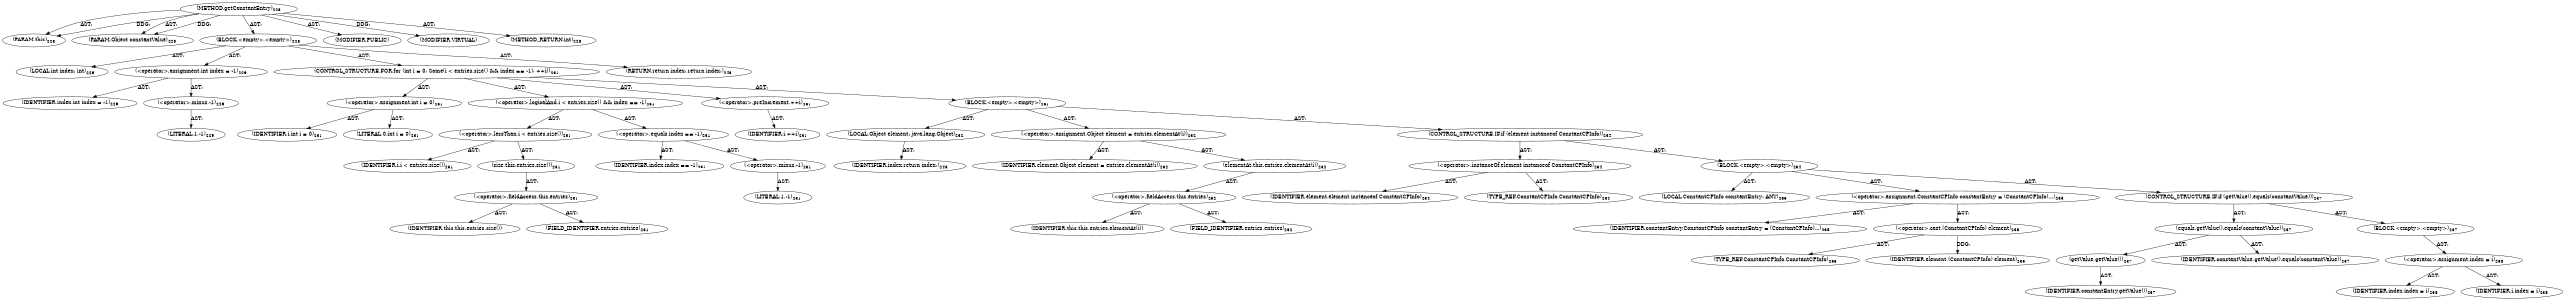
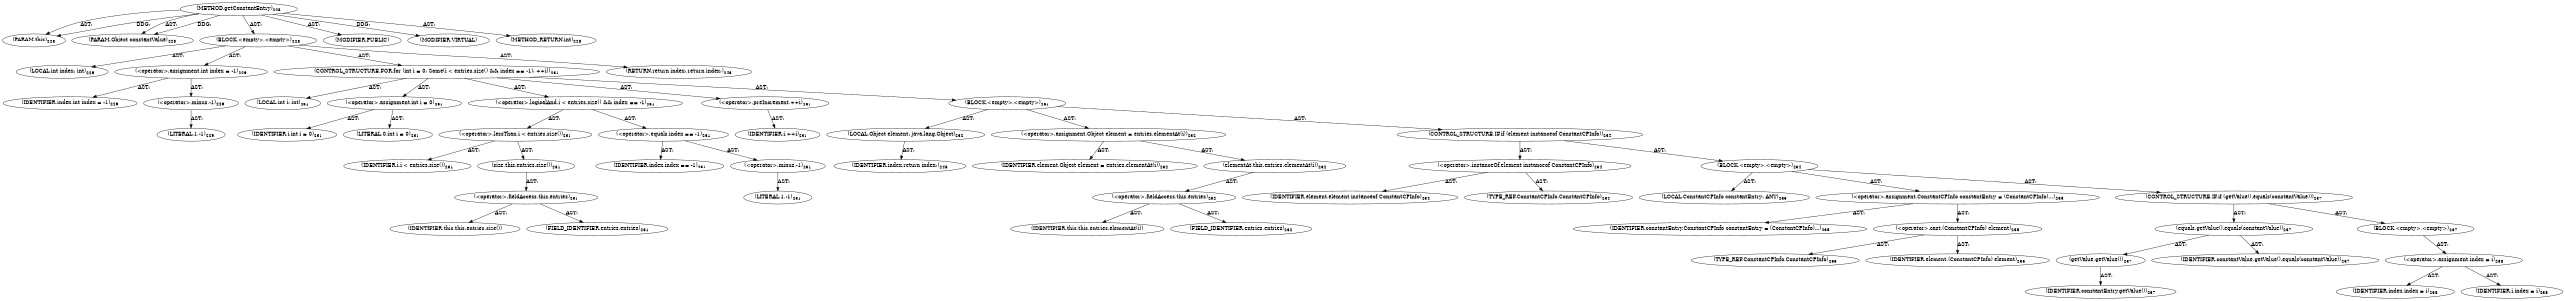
  digraph {
    n1 [label=<(METHOD,getConstantEntry)<SUB>228</SUB>>]
    n2 [label=<(PARAM,this)<SUB>228</SUB>>]
    n3 [label=<(PARAM,Object constantValue)<SUB>228</SUB>>]
    n4 [label=<(BLOCK,&lt;empty&gt;,&lt;empty&gt;)<SUB>228</SUB>>]
    n5 [label=<(MODIFIER,PUBLIC)>]
    n6 [label=<(MODIFIER,VIRTUAL)>]
    n7 [label=<(METHOD_RETURN,int)<SUB>228</SUB>>]
    n8 [label=<(LOCAL,int index: int)<SUB>229</SUB>>]
    n9 [label=<(&lt;operator&gt;.assignment,int index = -1)<SUB>229</SUB>>]
    n10 [label=<(CONTROL_STRUCTURE,FOR,for (int i = 0; Some(i &lt; entries.size() &amp;&amp; index == -1); ++i))<SUB>231</SUB>>]
    n11 [label=<(RETURN,return index;,return index;)<SUB>243</SUB>>]
    n12 [label=<(IDENTIFIER,index,int index = -1)<SUB>229</SUB>>]
    n13 [label=<(&lt;operator&gt;.minus,-1)<SUB>229</SUB>>]
+   n14 [label=<(LOCAL,int i: int)<SUB>231</SUB>>]
    n15 [label=<(&lt;operator&gt;.assignment,int i = 0)<SUB>231</SUB>>]
    n16 [label=<(&lt;operator&gt;.logicalAnd,i &lt; entries.size() &amp;&amp; index == -1)<SUB>231</SUB>>]
    n17 [label=<(&lt;operator&gt;.preIncrement,++i)<SUB>231</SUB>>]
    n18 [label=<(BLOCK,&lt;empty&gt;,&lt;empty&gt;)<SUB>231</SUB>>]
    n19 [label=<(LITERAL,1,-1)<SUB>229</SUB>>]
    n20 [label=<(IDENTIFIER,i,int i = 0)<SUB>231</SUB>>]
    n21 [label=<(LITERAL,0,int i = 0)<SUB>231</SUB>>]
    n22 [label=<(&lt;operator&gt;.lessThan,i &lt; entries.size())<SUB>231</SUB>>]
    n23 [label=<(&lt;operator&gt;.equals,index == -1)<SUB>231</SUB>>]
    n24 [label=<(IDENTIFIER,i,++i)<SUB>231</SUB>>]
    n25 [label=<(LOCAL,Object element: java.lang.Object)<SUB>232</SUB>>]
    n26 [label=<(&lt;operator&gt;.assignment,Object element = entries.elementAt(i))<SUB>232</SUB>>]
    n27 [label=<(CONTROL_STRUCTURE,IF,if (element instanceof ConstantCPInfo))<SUB>234</SUB>>]
    n28 [label=<(IDENTIFIER,i,i &lt; entries.size())<SUB>231</SUB>>]
    n29 [label=<(size,this.entries.size())<SUB>231</SUB>>]
    n30 [label=<(IDENTIFIER,index,index == -1)<SUB>231</SUB>>]
    n31 [label=<(&lt;operator&gt;.minus,-1)<SUB>231</SUB>>]
    n32 [label=<(&lt;operator&gt;.fieldAccess,this.entries)<SUB>231</SUB>>]
    n33 [label=<(IDENTIFIER,this,this.entries.size())>]
    n34 [label=<(FIELD_IDENTIFIER,entries,entries)<SUB>231</SUB>>]
    n35 [label=<(LITERAL,1,-1)<SUB>231</SUB>>]
    n36 [label=<(IDENTIFIER,index,return index;)<SUB>243</SUB>>]
    n37 [label=<(IDENTIFIER,element,Object element = entries.elementAt(i))<SUB>232</SUB>>]
    n38 [label=<(elementAt,this.entries.elementAt(i))<SUB>232</SUB>>]
    n39 [label=<(&lt;operator&gt;.instanceOf,element instanceof ConstantCPInfo)<SUB>234</SUB>>]
    n40 [label=<(BLOCK,&lt;empty&gt;,&lt;empty&gt;)<SUB>234</SUB>>]
    n41 [label=<(&lt;operator&gt;.fieldAccess,this.entries)<SUB>232</SUB>>]
    n42 [label=<(IDENTIFIER,this,this.entries.elementAt(i))>]
    n43 [label=<(FIELD_IDENTIFIER,entries,entries)<SUB>232</SUB>>]
    n44 [label=<(IDENTIFIER,element,element instanceof ConstantCPInfo)<SUB>234</SUB>>]
    n45 [label=<(TYPE_REF,ConstantCPInfo,ConstantCPInfo)<SUB>234</SUB>>]
    n46 [label=<(LOCAL,ConstantCPInfo constantEntry: ANY)<SUB>235</SUB>>]
    n47 [label=<(&lt;operator&gt;.assignment,ConstantCPInfo constantEntry = (ConstantCPInfo)...)<SUB>235</SUB>>]
    n48 [label=<(CONTROL_STRUCTURE,IF,if (getValue().equals(constantValue)))<SUB>237</SUB>>]
    n49 [label=<(IDENTIFIER,constantEntry,ConstantCPInfo constantEntry = (ConstantCPInfo)...)<SUB>235</SUB>>]
    n50 [label=<(&lt;operator&gt;.cast,(ConstantCPInfo) element)<SUB>235</SUB>>]
    n51 [label=<(equals,getValue().equals(constantValue))<SUB>237</SUB>>]
    n52 [label=<(BLOCK,&lt;empty&gt;,&lt;empty&gt;)<SUB>237</SUB>>]
    n53 [label=<(TYPE_REF,ConstantCPInfo,ConstantCPInfo)<SUB>235</SUB>>]
    n54 [label=<(IDENTIFIER,element,(ConstantCPInfo) element)<SUB>235</SUB>>]
    n55 [label=<(getValue,getValue())<SUB>237</SUB>>]
    n56 [label=<(IDENTIFIER,constantValue,getValue().equals(constantValue))<SUB>237</SUB>>]
    n57 [label=<(&lt;operator&gt;.assignment,index = i)<SUB>238</SUB>>]
    n58 [label=<(IDENTIFIER,constantEntry,getValue())<SUB>237</SUB>>]
    n59 [label=<(IDENTIFIER,index,index = i)<SUB>238</SUB>>]
    n60 [label=<(IDENTIFIER,i,index = i)<SUB>238</SUB>>]
    n1 -> n2 [label="AST: "]
    n1 -> n2 [label="DDG: "]
    n1 -> n3 [label="AST: "]
    n1 -> n3 [label="DDG: "]
    n1 -> n4 [label="AST: "]
    n1 -> n5 [label="AST: "]
    n1 -> n6 [label="DDG: "]
    n1 -> n7 [label="AST: "]
    n4 -> n8 [label="AST: "]
    n4 -> n9 [label="AST: "]
    n4 -> n10 [label="AST: "]
    n4 -> n11 [label="AST: "]
    n9 -> n12 [label="AST: "]
    n9 -> n13 [label="AST: "]
+   n10 -> n14 [label="AST: "]
    n10 -> n15 [label="AST: "]
    n10 -> n16 [label="AST: "]
    n10 -> n17 [label="AST: "]
    n10 -> n18 [label="AST: "]
    n13 -> n19 [label="AST: "]
    n15 -> n20 [label="AST: "]
    n15 -> n21 [label="AST: "]
    n16 -> n22 [label="AST: "]
    n16 -> n23 [label="AST: "]
    n17 -> n24 [label="AST: "]
    n18 -> n25 [label="AST: "]
    n18 -> n26 [label="AST: "]
    n18 -> n27 [label="AST: "]
    n22 -> n28 [label="AST: "]
    n22 -> n29 [label="AST: "]
    n23 -> n30 [label="AST: "]
    n23 -> n31 [label="AST: "]
    n25 -> n36 [label="AST: "]
    n26 -> n37 [label="AST: "]
    n26 -> n38 [label="AST: "]
    n27 -> n39 [label="AST: "]
    n27 -> n40 [label="AST: "]
    n29 -> n32 [label="AST: "]
    n31 -> n35 [label="AST: "]
    n32 -> n33 [label="AST: "]
    n32 -> n34 [label="AST: "]
    n38 -> n41 [label="AST: "]
    n39 -> n44 [label="AST: "]
    n39 -> n45 [label="AST: "]
    n40 -> n46 [label="AST: "]
    n40 -> n47 [label="AST: "]
    n40 -> n48 [label="AST: "]
    n41 -> n42 [label="AST: "]
    n41 -> n43 [label="AST: "]
    n47 -> n49 [label="AST: "]
    n47 -> n50 [label="AST: "]
    n48 -> n51 [label="AST: "]
    n48 -> n52 [label="AST: "]
    n50 -> n53 [label="AST: "]
-   n50 -> n54 [label="DDG: "]
+   n50 -> n54 [label="AST: "]
    n51 -> n55 [label="AST: "]
    n51 -> n56 [label="AST: "]
    n52 -> n57 [label="AST: "]
    n55 -> n58 [label="AST: "]
    n57 -> n59 [label="AST: "]
    n57 -> n60 [label="AST: "]
  }
